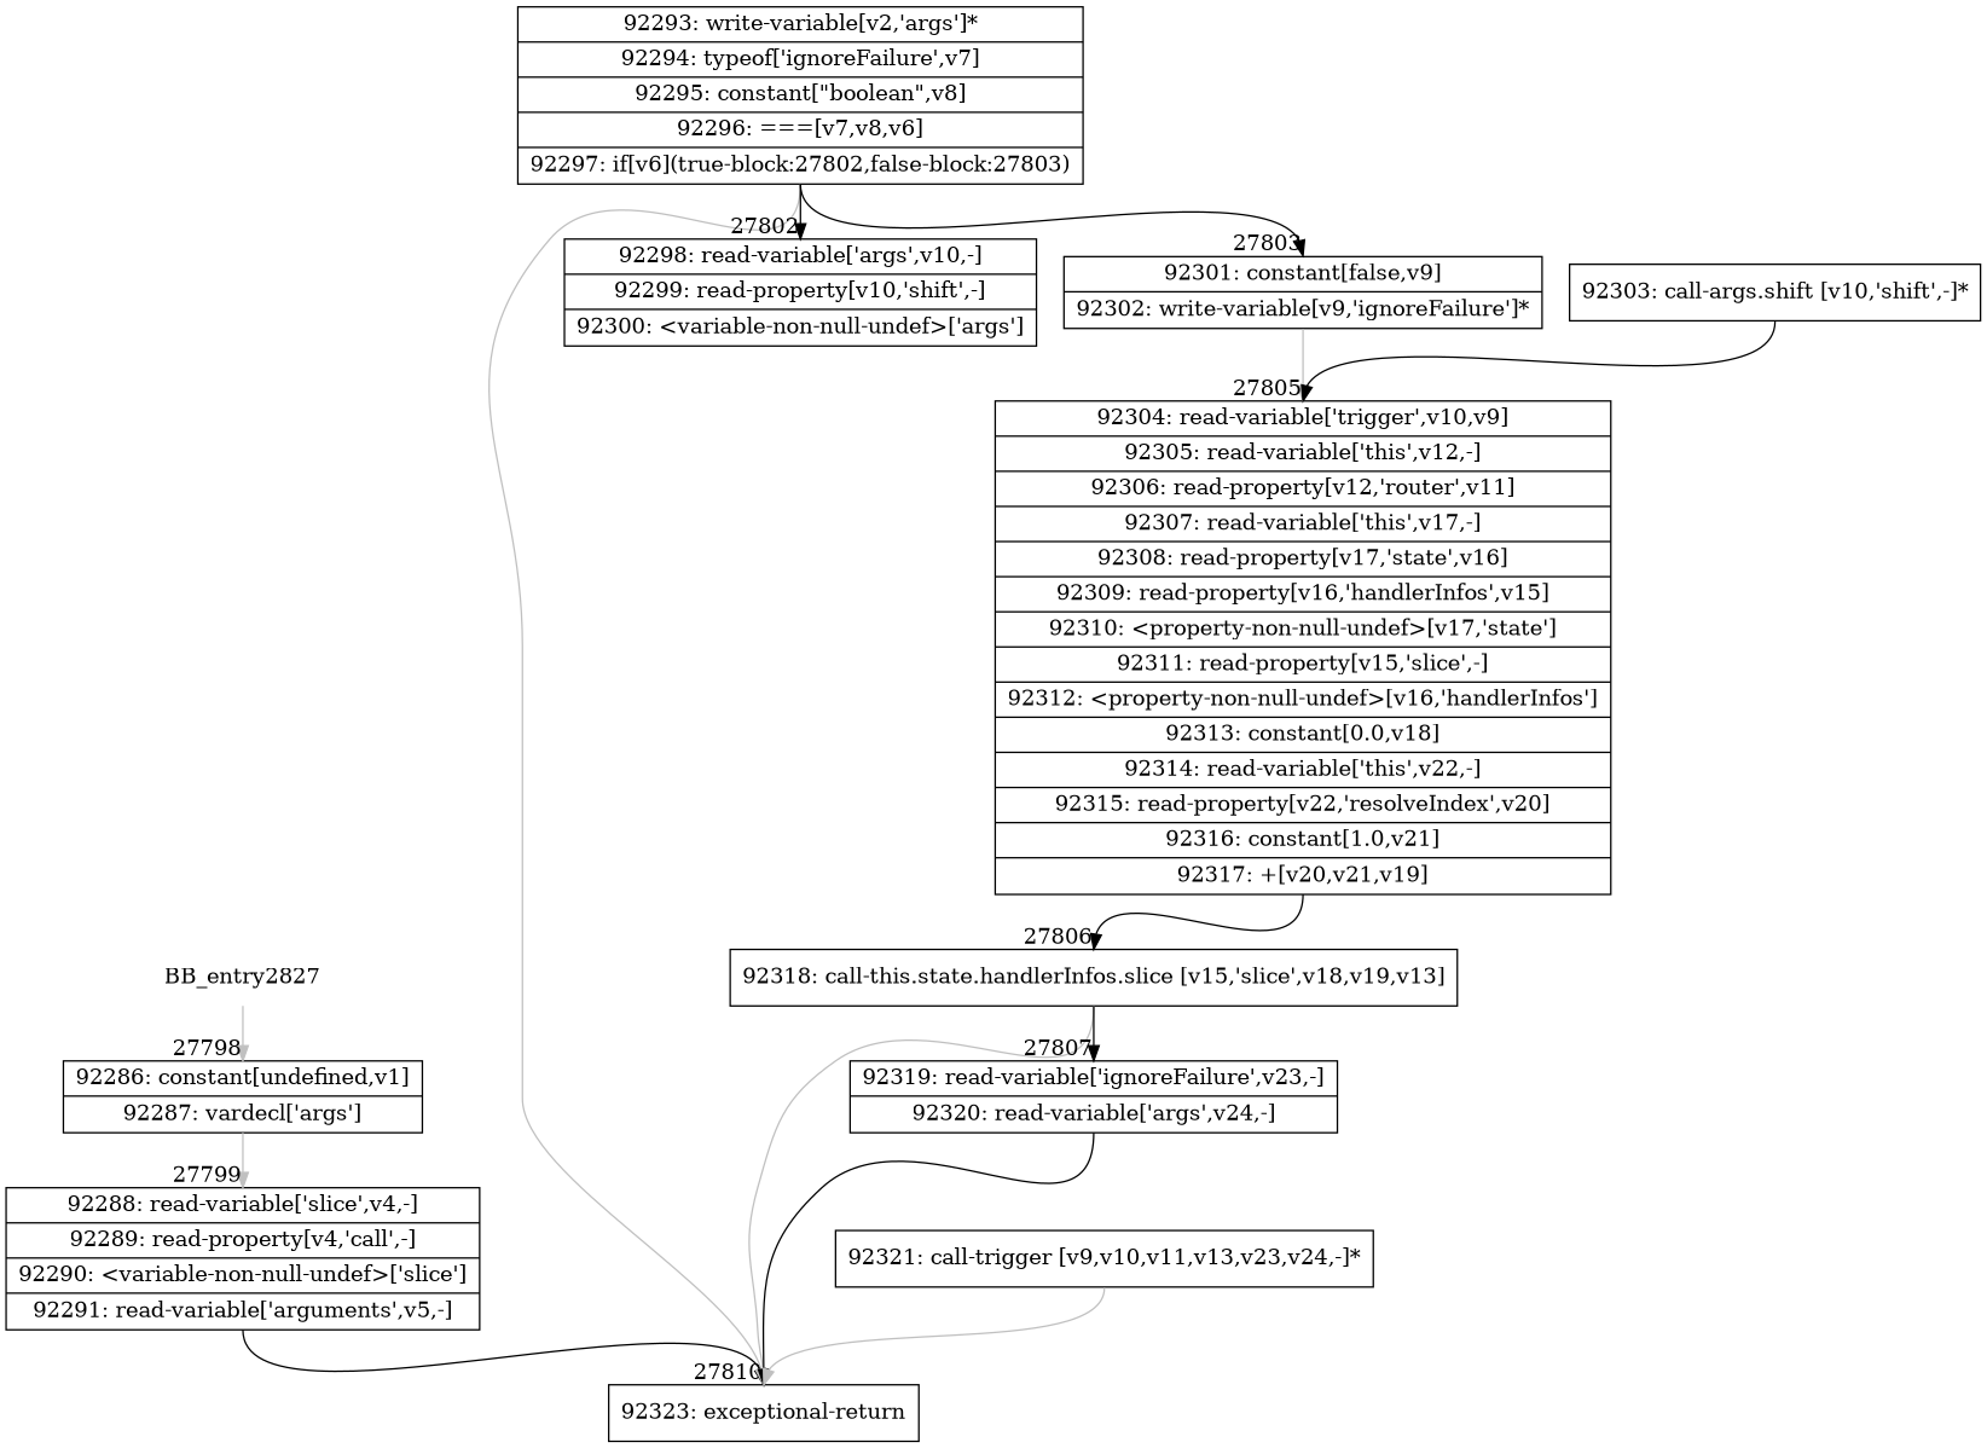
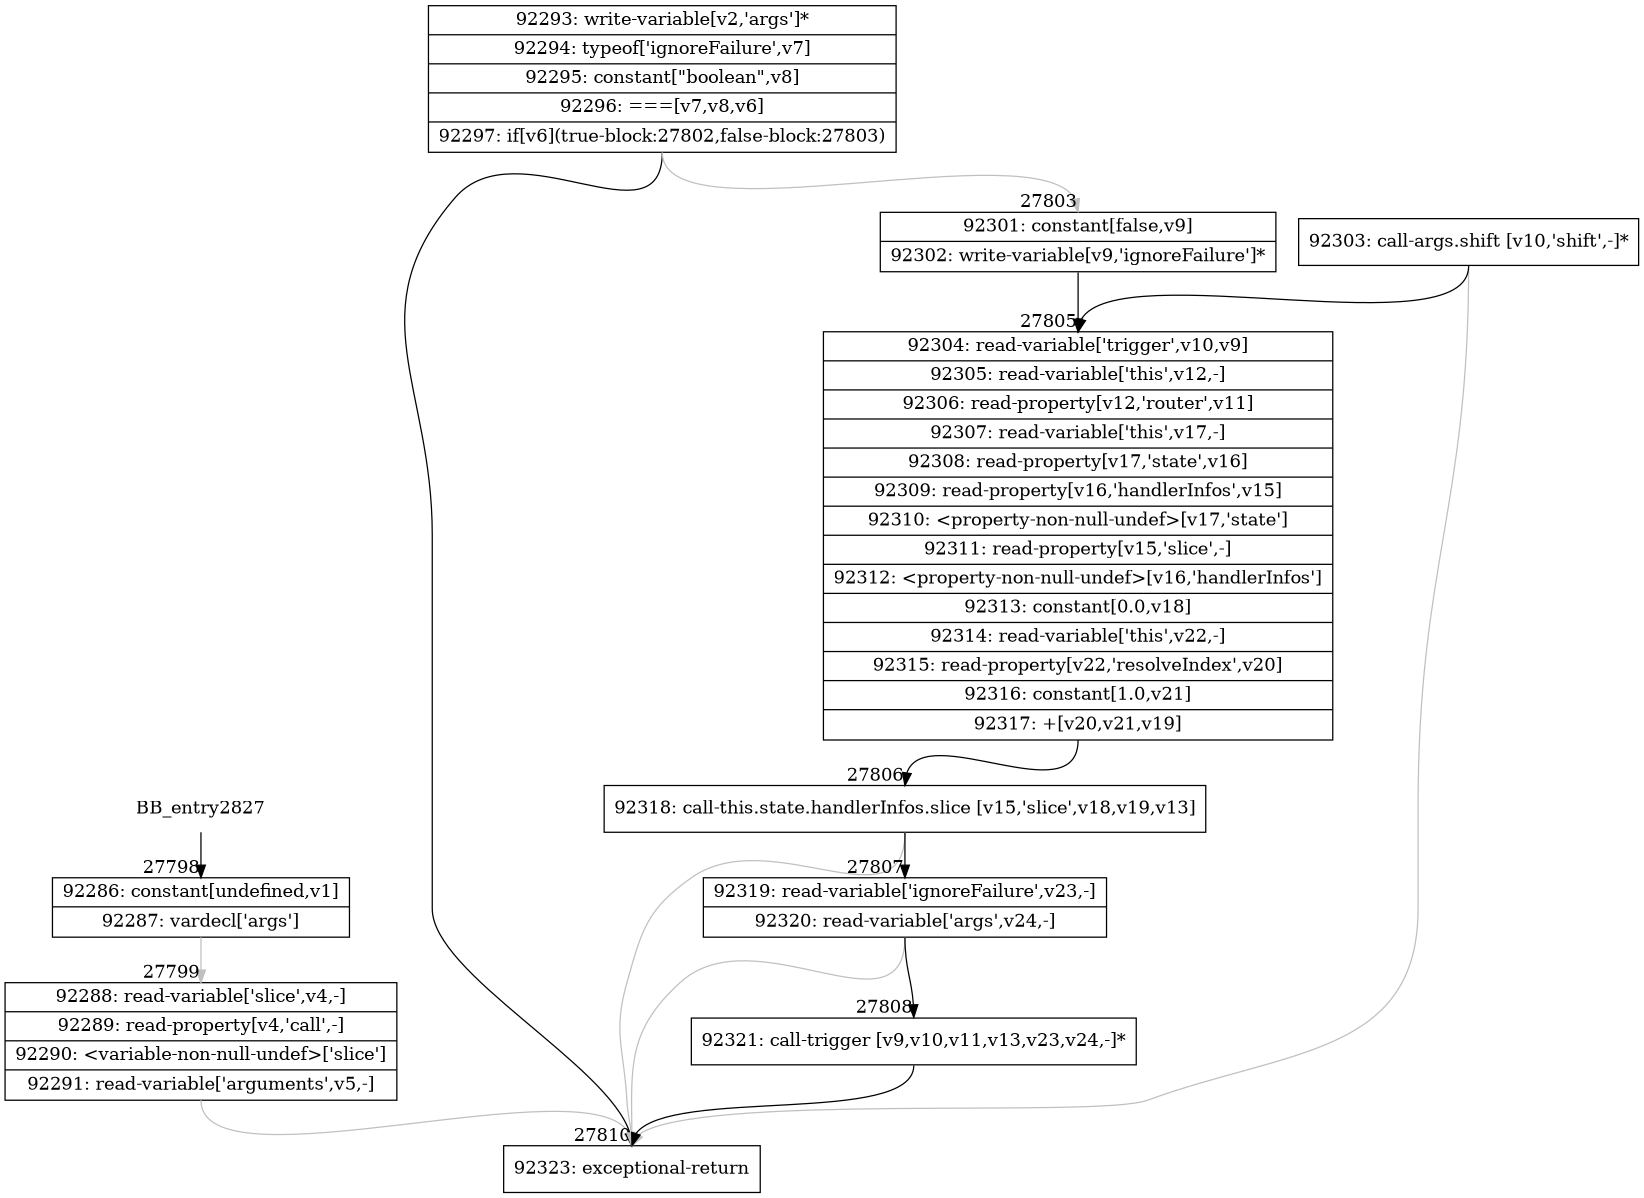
  digraph {
    rankdir=TD
    node [shape=record]
    edge [headport=n tailport=s]
    n1 [label=BB_entry2827 shape=none]
    n2 [label="{92286: constant[undefined,v1]|92287: vardecl['args']}"]
    n3 [label="{92288: read-variable['slice',v4,-]|92289: read-property[v4,'call',-]|92290: \<variable-non-null-undef\>['slice']|92291: read-variable['arguments',v5,-]}"]
    n4 [label="{92323: exceptional-return}"]
    n5 [label="{92293: write-variable[v2,'args']*|92294: typeof['ignoreFailure',v7]|92295: constant[\"boolean\",v8]|92296: ===[v7,v8,v6]|92297: if[v6](true-block:27802,false-block:27803)}"]
-   n6 [label="{92298: read-variable['args',v10,-]|92299: read-property[v10,'shift',-]|92300: \<variable-non-null-undef\>['args']}"]
    n7 [label="{92301: constant[false,v9]|92302: write-variable[v9,'ignoreFailure']*}"]
    n8 [label="{92304: read-variable['trigger',v10,v9]|92305: read-variable['this',v12,-]|92306: read-property[v12,'router',v11]|92307: read-variable['this',v17,-]|92308: read-property[v17,'state',v16]|92309: read-property[v16,'handlerInfos',v15]|92310: \<property-non-null-undef\>[v17,'state']|92311: read-property[v15,'slice',-]|92312: \<property-non-null-undef\>[v16,'handlerInfos']|92313: constant[0.0,v18]|92314: read-variable['this',v22,-]|92315: read-property[v22,'resolveIndex',v20]|92316: constant[1.0,v21]|92317: +[v20,v21,v19]}"]
    n9 [label="{92303: call-args.shift [v10,'shift',-]*}"]
    n10 [label="{92318: call-this.state.handlerInfos.slice [v15,'slice',v18,v19,v13]}"]
    n11 [label="{92319: read-variable['ignoreFailure',v23,-]|92320: read-variable['args',v24,-]}"]
    n12 [label="{92321: call-trigger [v9,v10,v11,v13,v23,v24,-]*}"]
-   n1 -> n2 [headlabel="    27798" color=gray]
+   n1 -> n2 [headlabel="    27798"]
    n2 -> n3 [color=gray headlabel="      27799"]
-   n3 -> n4 [color=black headlabel="      27810"]
-   n5 -> n4 [color=gray]
-   n5 -> n6 [headlabel="      27802"]
-   n5 -> n7 [headlabel="      27803"]
-   n7 -> n8 [headlabel="      27805" color=gray]
+   n3 -> n4 [color=gray headlabel="      27810"]
+   n5 -> n4 [color=black]
+   n5 -> n7 [headlabel="      27803" color=gray]
+   n7 -> n8 [headlabel="      27805"]
    n8 -> n10 [headlabel="      27806"]
+   n9 -> n4 [color=gray]
    n9 -> n8
    n10 -> n4 [color=gray]
    n10 -> n11 [headlabel="      27807"]
-   n11 -> n4 [color=black]
-   n12 -> n4 [color=gray]
+   n11 -> n4 [color=gray]
+   n11 -> n12 [headlabel="      27808"]
+   n12 -> n4 [color=black]
  }
